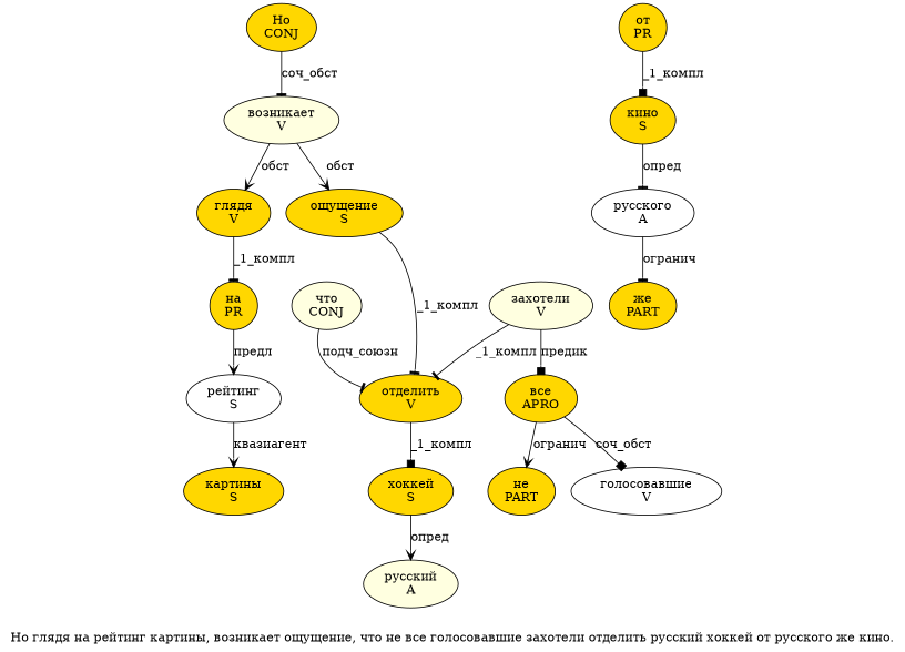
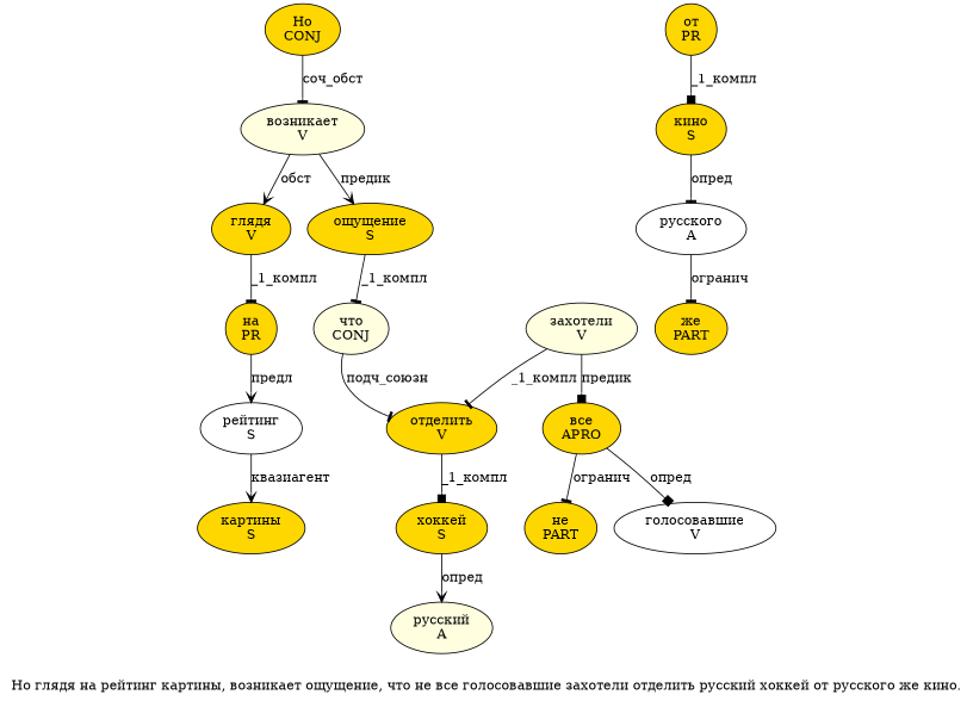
  digraph {
    label="Но глядя на рейтинг картины, возникает ощущение, что не все голосовавшие захотели отделить русский хоккей от русского же кино."
    node [fillcolor=gold penwidth=1 shape=ellipse style=filled]
    edge [arrowhead=tee]
    n1 [label="Но\nCONJ"]
    n2 [fillcolor=lightyellow label="возникает\nV"]
    n3 [label="глядя\nV"]
    n4 [label="ощущение\nS"]
    n5 [label="на\nPR"]
    n6 [fillcolor=white label="рейтинг\nS"]
    n7 [label="картины\nS"]
    n8 [fillcolor=lightyellow label="что\nCONJ"]
    n9 [label="отделить\nV"]
    n10 [fillcolor=lightyellow label="захотели\nV"]
    n11 [label="все\nAPRO"]
    n12 [label="не\nPART"]
    n13 [fillcolor=white label="голосовавшие\nV"]
    n14 [label="хоккей\nS"]
    n15 [fillcolor=lightyellow label="русский\nA"]
    n16 [label="от\nPR"]
    n17 [label="кино\nS"]
    n18 [fillcolor=white label="русского\nA"]
    n19 [label="же\nPART"]
    n1 -> n2 [label="соч_обст"]
    n2 -> n3 [arrowhead=vee label="обст"]
-   n2 -> n4 [arrowhead=vee label="обст"]
+   n2 -> n4 [arrowhead=vee label="предик"]
    n3 -> n5 [label="_1_компл"]
-   n4 -> n9 [label="_1_компл"]
+   n4 -> n8 [label="_1_компл"]
    n5 -> n6 [arrowhead=vee label="предл"]
    n6 -> n7 [arrowhead=vee label="квазиагент"]
    n8 -> n9 [label="подч_союзн"]
    n9 -> n14 [arrowhead=box label="_1_компл"]
    n10 -> n9 [label="_1_компл"]
    n10 -> n11 [arrowhead=box label="предик"]
-   n11 -> n12 [arrowhead=vee label="огранич"]
-   n11 -> n13 [arrowhead=box label="соч_обст"]
+   n11 -> n12 [label="огранич"]
+   n11 -> n13 [arrowhead=box label="опред"]
    n14 -> n15 [arrowhead=vee label="опред"]
    n16 -> n17 [arrowhead=box label="_1_компл"]
    n17 -> n18 [label="опред"]
    n18 -> n19 [label="огранич"]
  }
